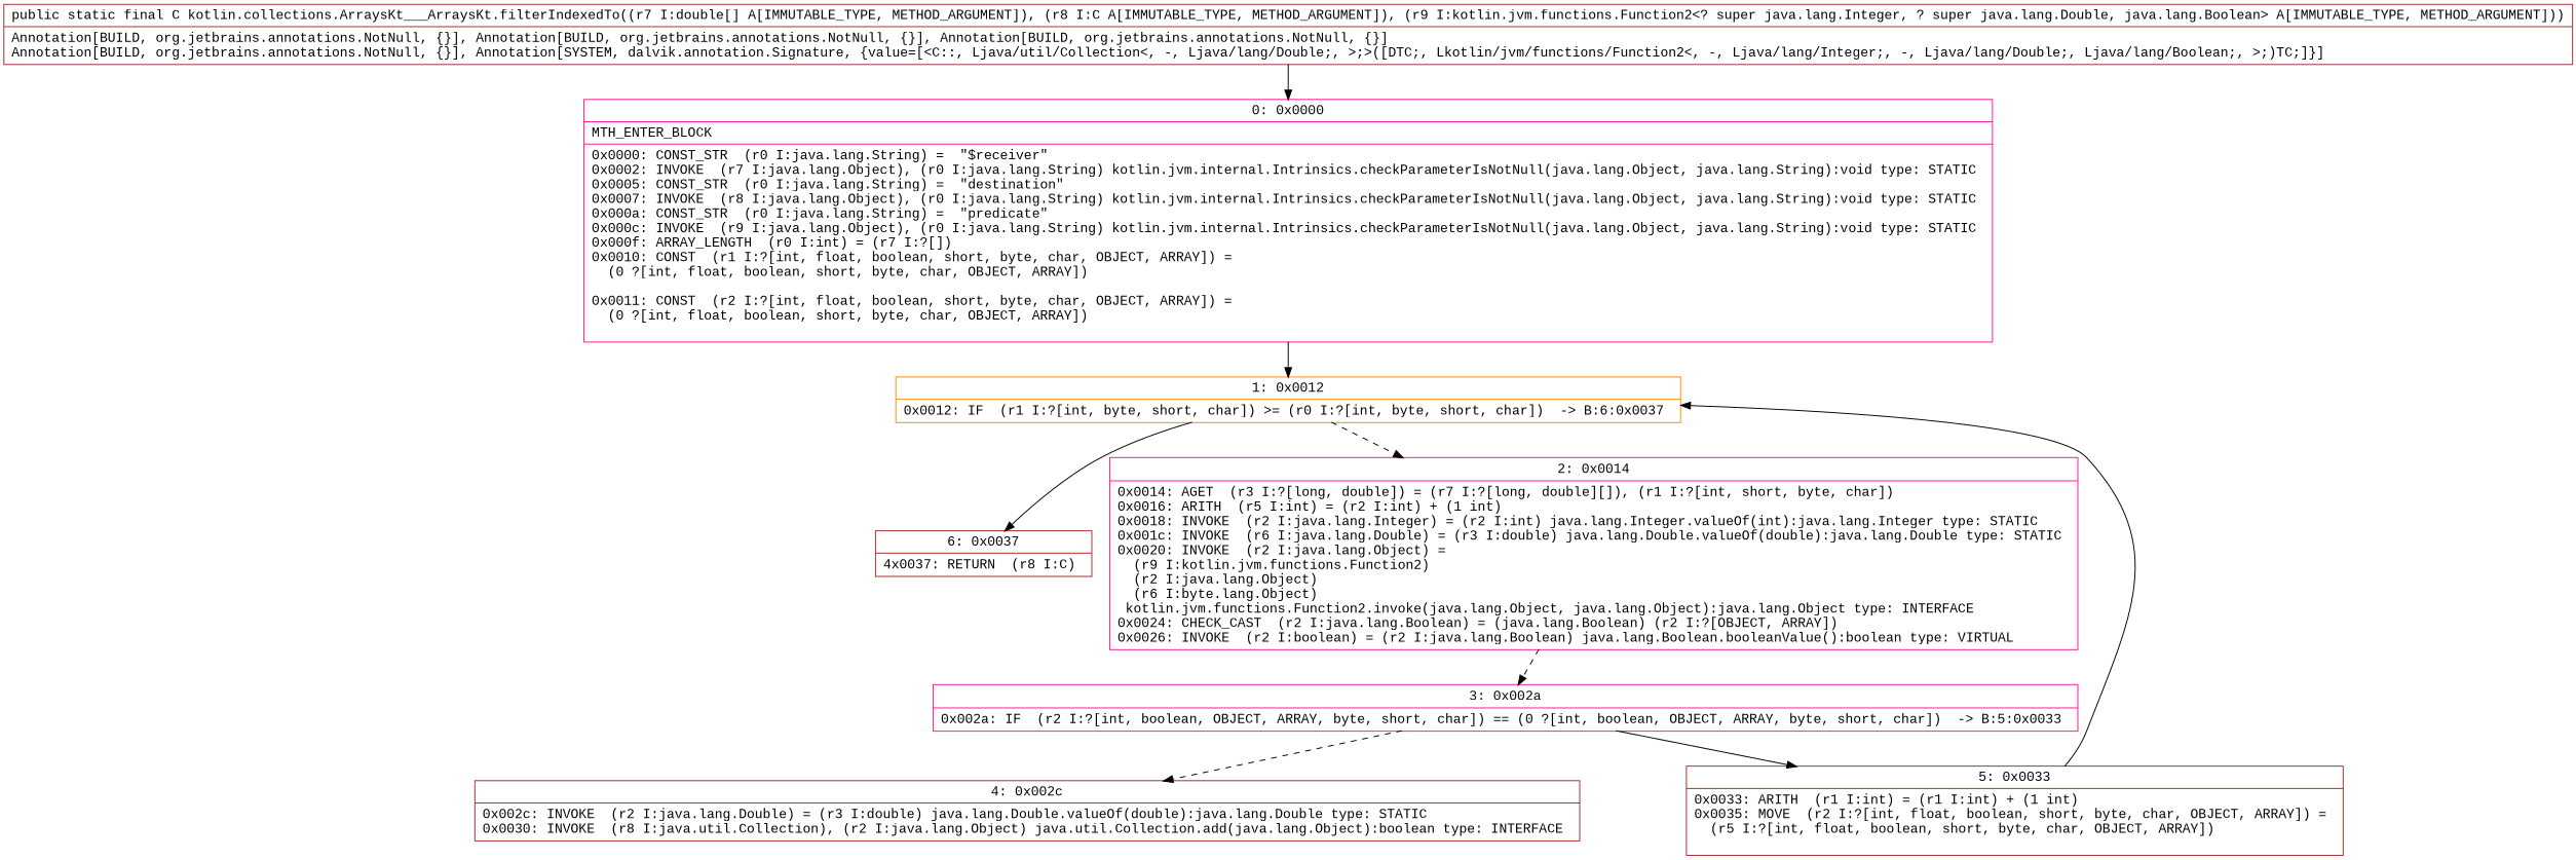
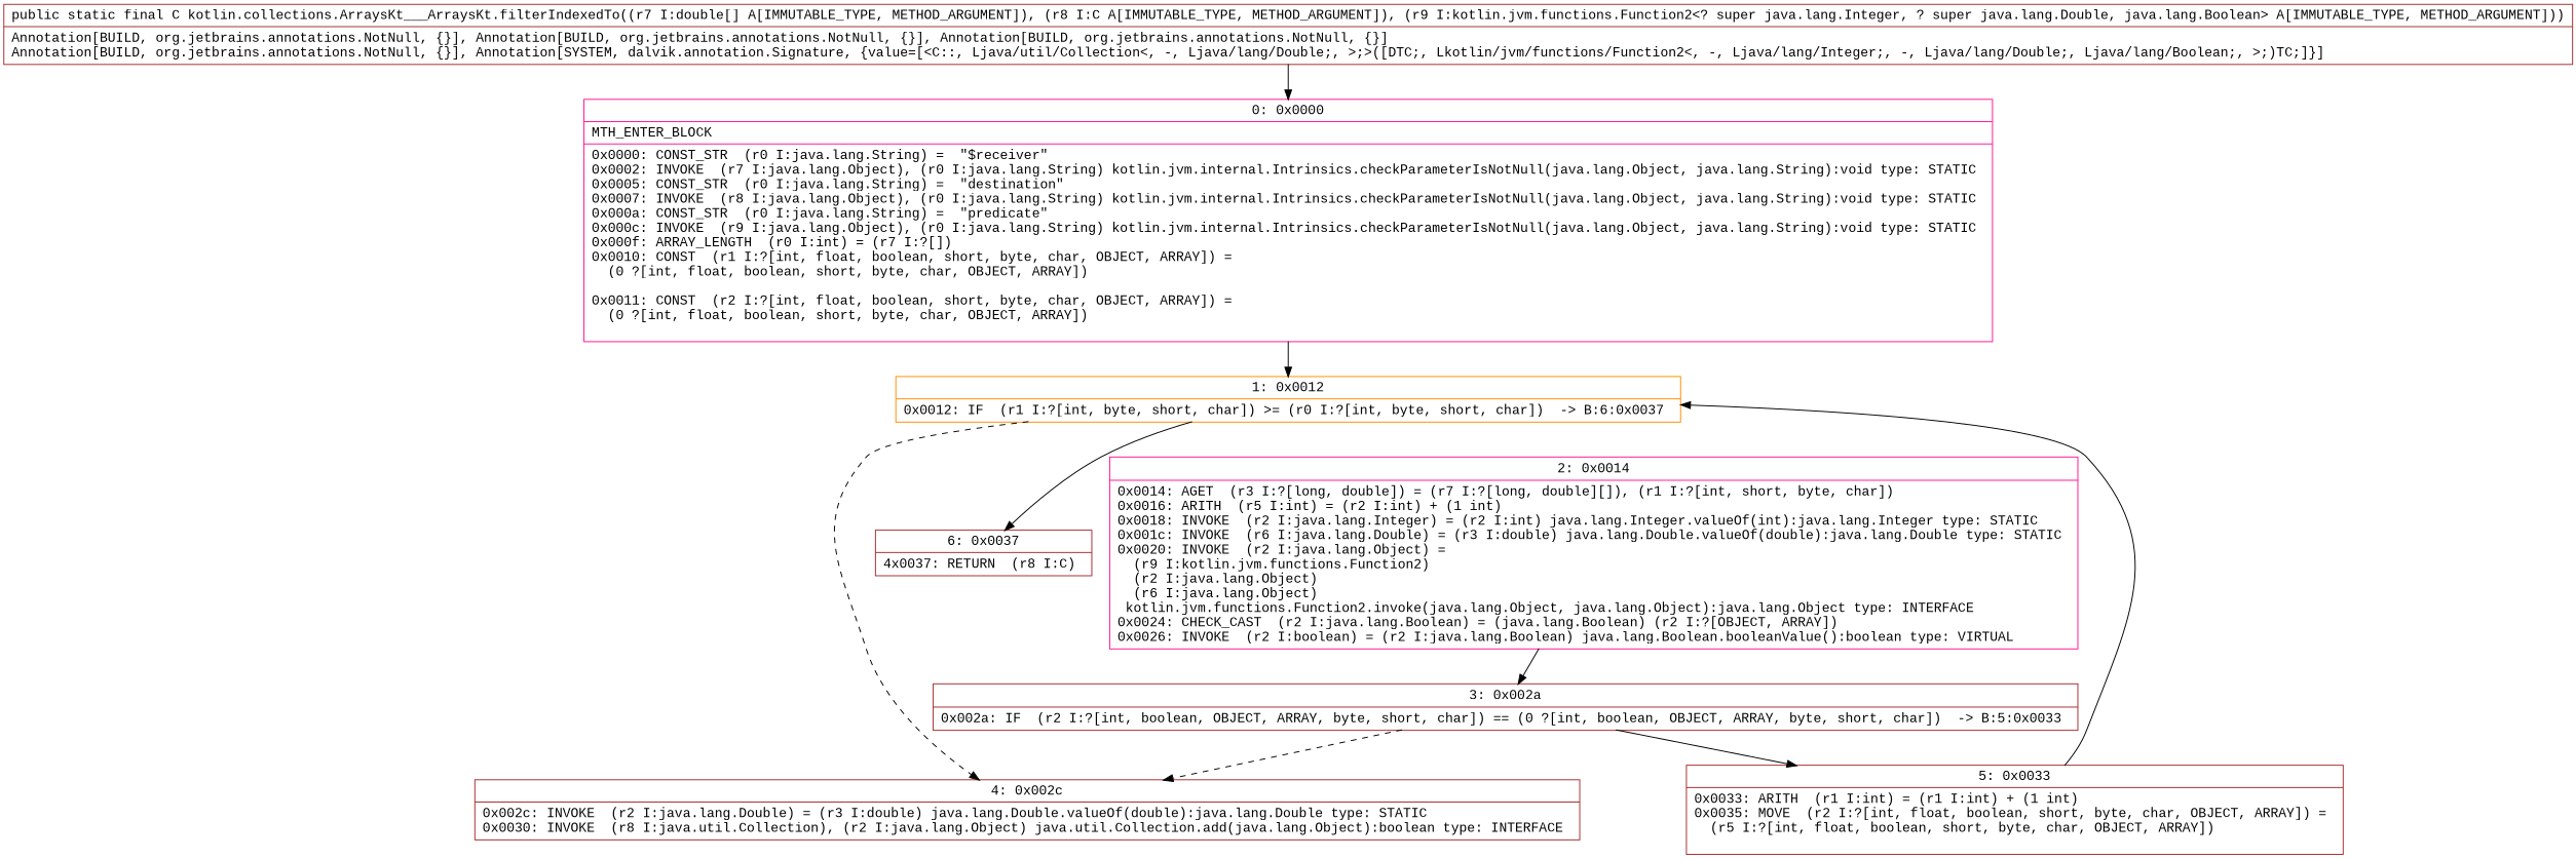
  digraph {
    fontname="Liberation Mono"
    node [color=brown fontname="Liberation Mono" shape=record]
    edge [fontname="Liberation Mono"]
    n1 [color=deeppink label="{0\:\ 0x0000|MTH_ENTER_BLOCK\l|0x0000: CONST_STR  (r0 I:java.lang.String) =  \"$receiver\" \l0x0002: INVOKE  (r7 I:java.lang.Object), (r0 I:java.lang.String) kotlin.jvm.internal.Intrinsics.checkParameterIsNotNull(java.lang.Object, java.lang.String):void type: STATIC \l0x0005: CONST_STR  (r0 I:java.lang.String) =  \"destination\" \l0x0007: INVOKE  (r8 I:java.lang.Object), (r0 I:java.lang.String) kotlin.jvm.internal.Intrinsics.checkParameterIsNotNull(java.lang.Object, java.lang.String):void type: STATIC \l0x000a: CONST_STR  (r0 I:java.lang.String) =  \"predicate\" \l0x000c: INVOKE  (r9 I:java.lang.Object), (r0 I:java.lang.String) kotlin.jvm.internal.Intrinsics.checkParameterIsNotNull(java.lang.Object, java.lang.String):void type: STATIC \l0x000f: ARRAY_LENGTH  (r0 I:int) = (r7 I:?[]) \l0x0010: CONST  (r1 I:?[int, float, boolean, short, byte, char, OBJECT, ARRAY]) = \l  (0 ?[int, float, boolean, short, byte, char, OBJECT, ARRAY])\l \l0x0011: CONST  (r2 I:?[int, float, boolean, short, byte, char, OBJECT, ARRAY]) = \l  (0 ?[int, float, boolean, short, byte, char, OBJECT, ARRAY])\l \l}"]
    n2 [color=darkorange label="{1\:\ 0x0012|0x0012: IF  (r1 I:?[int, byte, short, char]) \>= (r0 I:?[int, byte, short, char])  \-\> B:6:0x0037 \l}"]
-   n3 [color=deeppink label="{2\:\ 0x0014|0x0014: AGET  (r3 I:?[long, double]) = (r7 I:?[long, double][]), (r1 I:?[int, short, byte, char]) \l0x0016: ARITH  (r5 I:int) = (r2 I:int) + (1 int) \l0x0018: INVOKE  (r2 I:java.lang.Integer) = (r2 I:int) java.lang.Integer.valueOf(int):java.lang.Integer type: STATIC \l0x001c: INVOKE  (r6 I:java.lang.Double) = (r3 I:double) java.lang.Double.valueOf(double):java.lang.Double type: STATIC \l0x0020: INVOKE  (r2 I:java.lang.Object) = \l  (r9 I:kotlin.jvm.functions.Function2)\l  (r2 I:java.lang.Object)\l  (r6 I:byte.lang.Object)\l kotlin.jvm.functions.Function2.invoke(java.lang.Object, java.lang.Object):java.lang.Object type: INTERFACE \l0x0024: CHECK_CAST  (r2 I:java.lang.Boolean) = (java.lang.Boolean) (r2 I:?[OBJECT, ARRAY]) \l0x0026: INVOKE  (r2 I:boolean) = (r2 I:java.lang.Boolean) java.lang.Boolean.booleanValue():boolean type: VIRTUAL \l}"]
+   n3 [color=deeppink label="{2\:\ 0x0014|0x0014: AGET  (r3 I:?[long, double]) = (r7 I:?[long, double][]), (r1 I:?[int, short, byte, char]) \l0x0016: ARITH  (r5 I:int) = (r2 I:int) + (1 int) \l0x0018: INVOKE  (r2 I:java.lang.Integer) = (r2 I:int) java.lang.Integer.valueOf(int):java.lang.Integer type: STATIC \l0x001c: INVOKE  (r6 I:java.lang.Double) = (r3 I:double) java.lang.Double.valueOf(double):java.lang.Double type: STATIC \l0x0020: INVOKE  (r2 I:java.lang.Object) = \l  (r9 I:kotlin.jvm.functions.Function2)\l  (r2 I:java.lang.Object)\l  (r6 I:java.lang.Object)\l kotlin.jvm.functions.Function2.invoke(java.lang.Object, java.lang.Object):java.lang.Object type: INTERFACE \l0x0024: CHECK_CAST  (r2 I:java.lang.Boolean) = (java.lang.Boolean) (r2 I:?[OBJECT, ARRAY]) \l0x0026: INVOKE  (r2 I:boolean) = (r2 I:java.lang.Boolean) java.lang.Boolean.booleanValue():boolean type: VIRTUAL \l}"]
    n4 [label="{6\:\ 0x0037|4x0037: RETURN  (r8 I:C) \l}"]
-   n5 [color=deeppink label="{3\:\ 0x002a|0x002a: IF  (r2 I:?[int, boolean, OBJECT, ARRAY, byte, short, char]) == (0 ?[int, boolean, OBJECT, ARRAY, byte, short, char])  \-\> B:5:0x0033 \l}"]
+   n5 [label="{3\:\ 0x002a|0x002a: IF  (r2 I:?[int, boolean, OBJECT, ARRAY, byte, short, char]) == (0 ?[int, boolean, OBJECT, ARRAY, byte, short, char])  \-\> B:5:0x0033 \l}"]
    n6 [label="{4\:\ 0x002c|0x002c: INVOKE  (r2 I:java.lang.Double) = (r3 I:double) java.lang.Double.valueOf(double):java.lang.Double type: STATIC \l0x0030: INVOKE  (r8 I:java.util.Collection), (r2 I:java.lang.Object) java.util.Collection.add(java.lang.Object):boolean type: INTERFACE \l}"]
    n7 [label="{5\:\ 0x0033|0x0033: ARITH  (r1 I:int) = (r1 I:int) + (1 int) \l0x0035: MOVE  (r2 I:?[int, float, boolean, short, byte, char, OBJECT, ARRAY]) = \l  (r5 I:?[int, float, boolean, short, byte, char, OBJECT, ARRAY])\l \l}"]
    n8 [label="{public static final C kotlin.collections.ArraysKt___ArraysKt.filterIndexedTo((r7 I:double[] A[IMMUTABLE_TYPE, METHOD_ARGUMENT]), (r8 I:C A[IMMUTABLE_TYPE, METHOD_ARGUMENT]), (r9 I:kotlin.jvm.functions.Function2\<? super java.lang.Integer, ? super java.lang.Double, java.lang.Boolean\> A[IMMUTABLE_TYPE, METHOD_ARGUMENT]))  | Annotation[BUILD, org.jetbrains.annotations.NotNull, \{\}], Annotation[BUILD, org.jetbrains.annotations.NotNull, \{\}], Annotation[BUILD, org.jetbrains.annotations.NotNull, \{\}]\lAnnotation[BUILD, org.jetbrains.annotations.NotNull, \{\}], Annotation[SYSTEM, dalvik.annotation.Signature, \{value=[\<C::, Ljava\/util\/Collection\<, \-, Ljava\/lang\/Double;, \>;\>([DTC;, Lkotlin\/jvm\/functions\/Function2\<, \-, Ljava\/lang\/Integer;, \-, Ljava\/lang\/Double;, Ljava\/lang\/Boolean;, \>;)TC;]\}]\l}"]
    n1 -> n2
-   n2 -> n3 [style=dashed]
+   n2 -> n6 [style=dashed]
    n2 -> n4
-   n3 -> n5 [style=dashed]
+   n3 -> n5
    n5 -> n6 [style=dashed]
    n5 -> n7
    n7 -> n2
    n8 -> n1
  }
